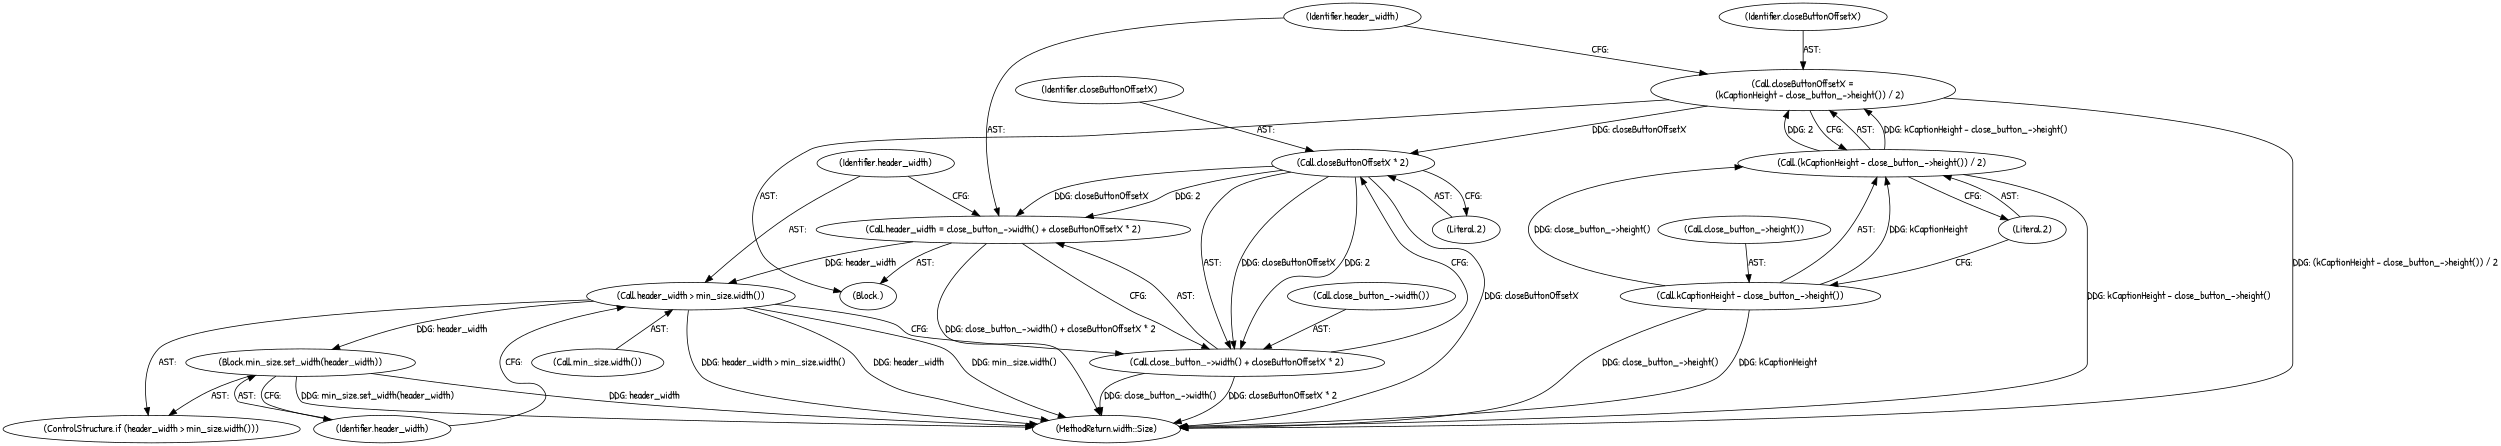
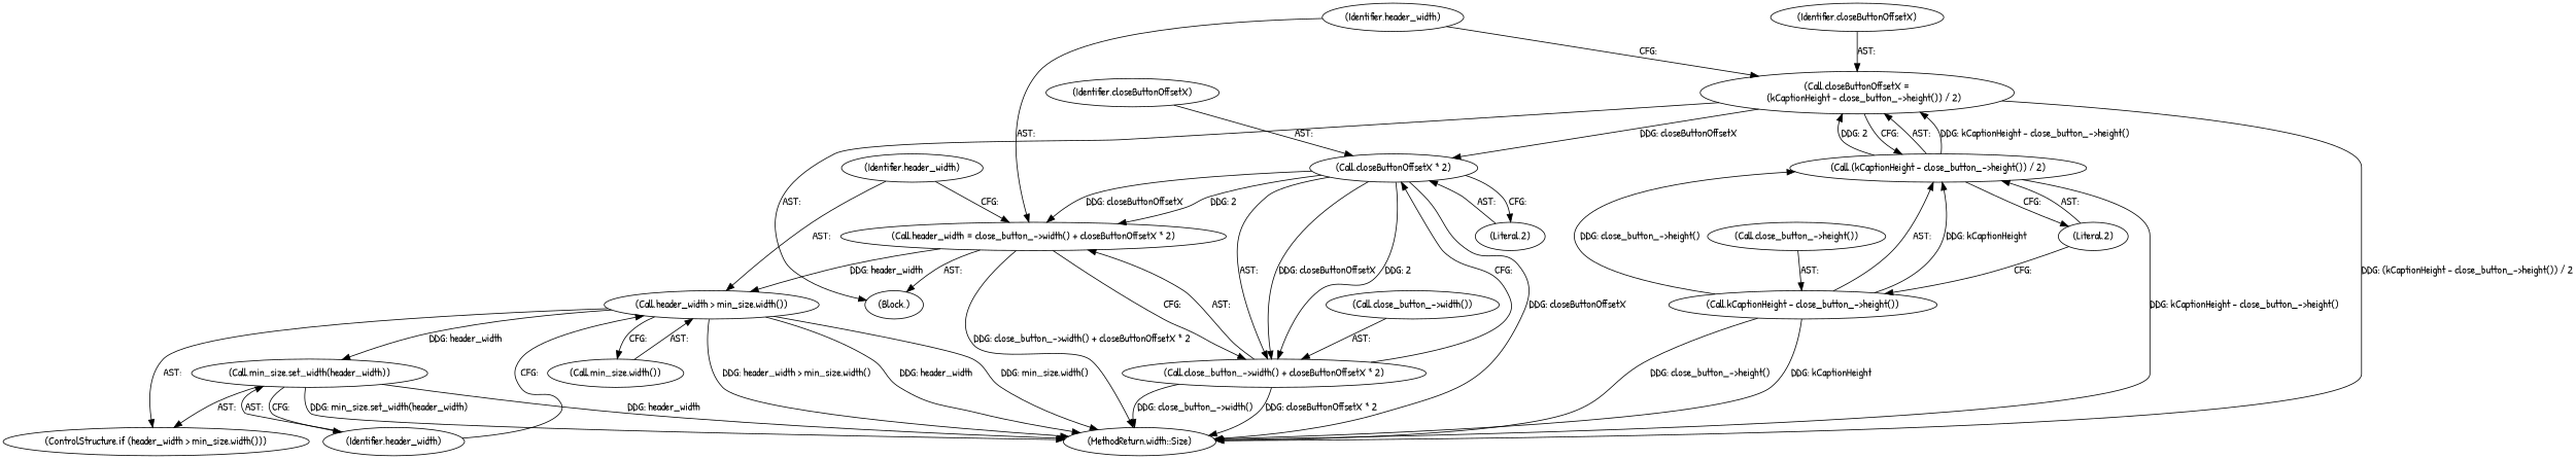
  digraph {
    fontname="Patrick Hand"
    node [fontname="Patrick Hand"]
    edge [fontname="Patrick Hand"]
    n1 [label="(Call,closeButtonOffsetX =\n      (kCaptionHeight - close_button_->height()) / 2)"]
    n2 [label="(Call,(kCaptionHeight - close_button_->height()) / 2)"]
    n3 [label="(Call,closeButtonOffsetX * 2)"]
    n4 [label="(Block,)"]
    n5 [label="(MethodReturn,width::Size)"]
    n6 [label="(Literal,2)"]
    n7 [label="(Call,header_width = close_button_->width() + closeButtonOffsetX * 2)"]
    n8 [label="(Call,close_button_->width() + closeButtonOffsetX * 2)"]
    n9 [label="(Literal,2)"]
    n10 [label="(Call,kCaptionHeight - close_button_->height())"]
    n11 [label="(Call,close_button_->height())"]
    n12 [label="(Call,header_width > min_size.width())"]
-   n13 [label="(Block,min_size.set_width(header_width))"]
+   n13 [label="(Call,min_size.set_width(header_width))"]
    n14 [label="(Call,min_size.width())"]
    n15 [label="(ControlStructure,if (header_width > min_size.width()))"]
    n16 [label="(Identifier,header_width)"]
    n17 [label="(Identifier,header_width)"]
    n18 [label="(Identifier,header_width)"]
    n19 [label="(Identifier,closeButtonOffsetX)"]
    n20 [label="(Identifier,closeButtonOffsetX)"]
    n21 [label="(Call,close_button_->width())"]
    n1 -> n2 [label="CFG: "]
    n1 -> n3 [label="DDG: closeButtonOffsetX"]
    n1 -> n4 [label="AST: "]
    n1 -> n5 [label="DDG: (kCaptionHeight - close_button_->height()) / 2"]
    n2 -> n1 [label="AST: "]
    n2 -> n1 [label="DDG: kCaptionHeight - close_button_->height()"]
    n2 -> n1 [label="DDG: 2"]
    n2 -> n5 [label="DDG: kCaptionHeight - close_button_->height()"]
    n2 -> n6 [label="CFG: "]
    n3 -> n5 [label="DDG: closeButtonOffsetX"]
    n3 -> n7 [label="DDG: closeButtonOffsetX"]
    n3 -> n7 [label="DDG: 2"]
    n3 -> n8 [label="AST: "]
    n3 -> n8 [label="DDG: closeButtonOffsetX"]
    n3 -> n8 [label="DDG: 2"]
    n3 -> n9 [label="CFG: "]
    n6 -> n2 [label="AST: "]
    n6 -> n10 [label="CFG: "]
    n7 -> n4 [label="AST: "]
    n7 -> n5 [label="DDG: close_button_->width() + closeButtonOffsetX * 2"]
    n7 -> n8 [label="CFG: "]
    n7 -> n12 [label="DDG: header_width"]
    n8 -> n3 [label="CFG: "]
    n8 -> n5 [label="DDG: closeButtonOffsetX * 2"]
    n8 -> n5 [label="DDG: close_button_->width()"]
    n8 -> n7 [label="AST: "]
    n9 -> n3 [label="AST: "]
    n10 -> n2 [label="AST: "]
    n10 -> n2 [label="DDG: kCaptionHeight"]
    n10 -> n2 [label="DDG: close_button_->height()"]
    n10 -> n5 [label="DDG: close_button_->height()"]
    n10 -> n5 [label="DDG: kCaptionHeight"]
    n11 -> n10 [label="AST: "]
    n12 -> n5 [label="DDG: header_width > min_size.width()"]
    n12 -> n5 [label="DDG: header_width"]
    n12 -> n5 [label="DDG: min_size.width()"]
    n12 -> n13 [label="DDG: header_width"]
-   n12 -> n8 [label="CFG: "]
+   n12 -> n14 [label="CFG: "]
    n12 -> n15 [label="AST: "]
    n13 -> n5 [label="DDG: min_size.set_width(header_width)"]
    n13 -> n5 [label="DDG: header_width"]
    n13 -> n15 [label="AST: "]
    n13 -> n16 [label="CFG: "]
    n14 -> n12 [label="AST: "]
    n16 -> n12 [label="CFG: "]
    n16 -> n13 [label="AST: "]
    n17 -> n1 [label="CFG: "]
    n17 -> n7 [label="AST: "]
    n18 -> n7 [label="CFG: "]
    n18 -> n12 [label="AST: "]
    n19 -> n1 [label="AST: "]
    n20 -> n3 [label="AST: "]
    n21 -> n8 [label="AST: "]
  }
